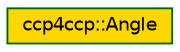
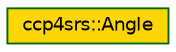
  digraph {
    rankdir=LR
    fontname="DejaVu Sans"
-   n1 [color=darkgreen fillcolor=gold fontname="DejaVu Sans" fontsize=10 height=0.2 label="ccp4ccp::Angle" shape=record style=filled width=0.4]
+   n1 [color=darkgreen fillcolor=gold fontname="DejaVu Sans" fontsize=10 height=0.2 label="ccp4srs::Angle" shape=record style=filled width=0.4]
  }
